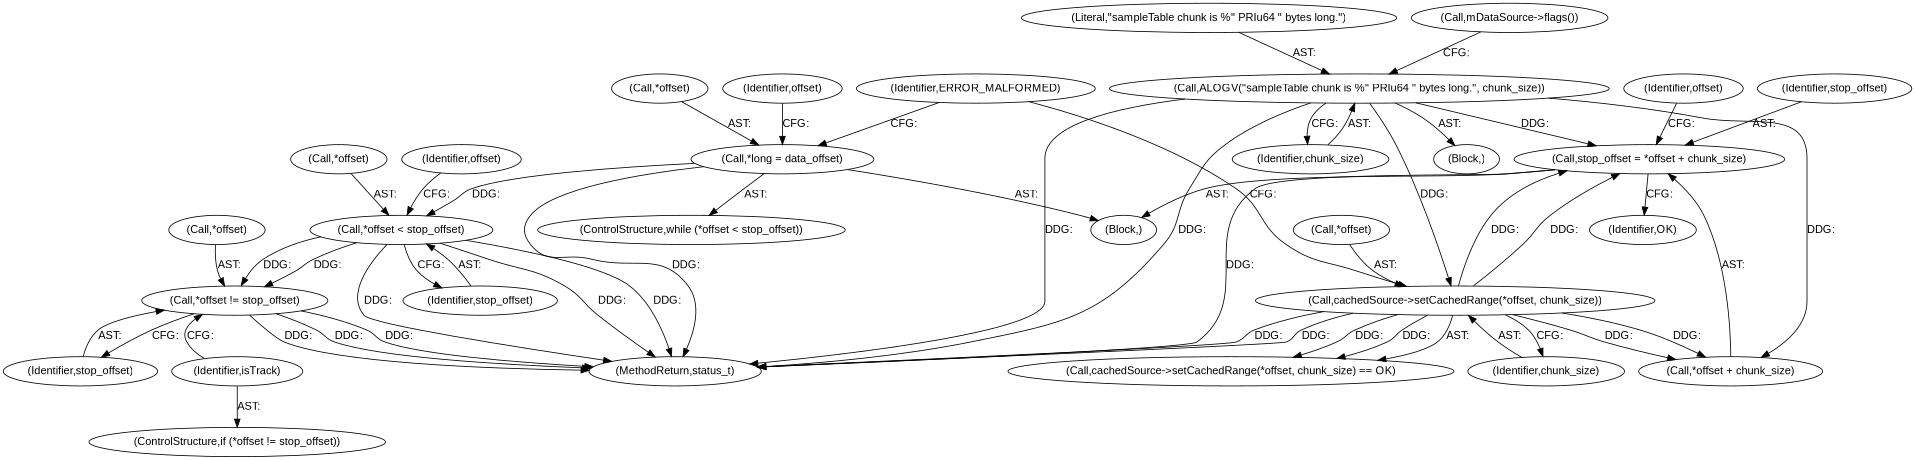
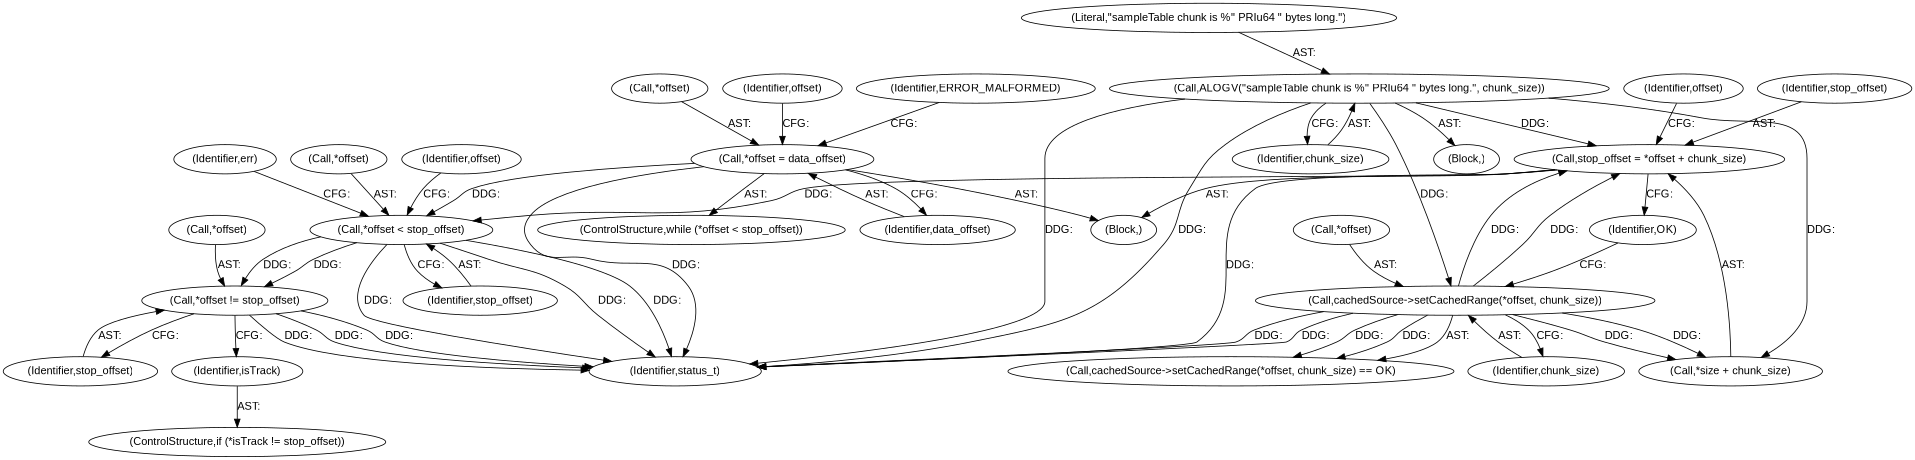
  digraph {
    fontname="Liberation Sans"
    node [fontname="Liberation Sans"]
    edge [fontname="Liberation Sans"]
    n1 [label="(Call,*offset != stop_offset)"]
    n2 [label="(Identifier,stop_offset)"]
-   n3 [label="(MethodReturn,status_t)"]
-   n4 [label="(ControlStructure,if (*offset != stop_offset))"]
+   n3 [label="(Identifier,status_t)"]
+   n4 [label="(ControlStructure,if (*isTrack != stop_offset))"]
    n5 [label="(Call,*offset < stop_offset)"]
    n6 [label="(Identifier,stop_offset)"]
    n7 [label="(ControlStructure,while (*offset < stop_offset))"]
-   n8 [label="(Call,*long = data_offset)"]
+   n8 [label="(Call,*offset = data_offset)"]
+   n9 [label="(Identifier,data_offset)"]
    n10 [label="(Block,)"]
    n11 [label="(Call,stop_offset = *offset + chunk_size)"]
    n12 [label="(Identifier,OK)"]
-   n13 [label="(Call,*offset + chunk_size)"]
+   n13 [label="(Call,*size + chunk_size)"]
    n14 [label="(Call,cachedSource->setCachedRange(*offset, chunk_size))"]
    n15 [label="(Call,cachedSource->setCachedRange(*offset, chunk_size) == OK)"]
    n16 [label="(Identifier,chunk_size)"]
    n17 [label="(Call,ALOGV(\"sampleTable chunk is %\" PRIu64 \" bytes long.\", chunk_size))"]
    n18 [label="(Block,)"]
    n19 [label="(Identifier,chunk_size)"]
    n20 [label="(Identifier,isTrack)"]
    n21 [label="(Call,*offset)"]
    n22 [label="(Identifier,offset)"]
    n23 [label="(Literal,\"sampleTable chunk is %\" PRIu64 \" bytes long.\")"]
    n24 [label="(Call,*offset)"]
-   n25 [label="(Call,mDataSource->flags())"]
    n26 [label="(Call,*offset)"]
    n27 [label="(Call,*offset)"]
    n28 [label="(Identifier,stop_offset)"]
    n29 [label="(Identifier,offset)"]
    n30 [label="(Identifier,offset)"]
+   n31 [label="(Identifier,err)"]
    n32 [label="(Identifier,ERROR_MALFORMED)"]
    n1 -> n2 [label="CFG: "]
    n1 -> n3 [label="DDG: "]
    n1 -> n3 [label="DDG: "]
    n1 -> n3 [label="DDG: "]
    n2 -> n1 [label="AST: "]
    n5 -> n1 [label="DDG: "]
    n5 -> n1 [label="DDG: "]
    n5 -> n3 [label="DDG: "]
    n5 -> n3 [label="DDG: "]
    n5 -> n3 [label="DDG: "]
    n5 -> n6 [label="CFG: "]
    n6 -> n5 [label="AST: "]
    n8 -> n3 [label="DDG: "]
    n8 -> n5 [label="DDG: "]
    n8 -> n7 [label="AST: "]
+   n8 -> n9 [label="CFG: "]
    n8 -> n10 [label="AST: "]
+   n9 -> n8 [label="AST: "]
    n11 -> n3 [label="DDG: "]
+   n11 -> n5 [label="DDG: "]
    n11 -> n10 [label="AST: "]
    n11 -> n12 [label="CFG: "]
-   n32 -> n14 [label="CFG: "]
+   n12 -> n14 [label="CFG: "]
    n13 -> n11 [label="AST: "]
    n14 -> n3 [label="DDG: "]
    n14 -> n3 [label="DDG: "]
    n14 -> n11 [label="DDG: "]
    n14 -> n11 [label="DDG: "]
    n14 -> n13 [label="DDG: "]
    n14 -> n13 [label="DDG: "]
    n14 -> n15 [label="AST: "]
    n14 -> n15 [label="DDG: "]
    n14 -> n15 [label="DDG: "]
    n14 -> n16 [label="CFG: "]
    n16 -> n14 [label="AST: "]
    n17 -> n3 [label="DDG: "]
    n17 -> n3 [label="DDG: "]
    n17 -> n11 [label="DDG: "]
    n17 -> n13 [label="DDG: "]
    n17 -> n14 [label="DDG: "]
    n17 -> n18 [label="AST: "]
    n17 -> n19 [label="CFG: "]
    n19 -> n17 [label="AST: "]
-   n20 -> n1 [label="CFG: "]
+   n1 -> n20 [label="CFG: "]
    n20 -> n4 [label="AST: "]
    n21 -> n8 [label="AST: "]
    n22 -> n11 [label="CFG: "]
    n23 -> n17 [label="AST: "]
    n24 -> n1 [label="AST: "]
-   n25 -> n17 [label="CFG: "]
    n26 -> n5 [label="AST: "]
    n27 -> n14 [label="AST: "]
    n28 -> n11 [label="AST: "]
    n29 -> n5 [label="CFG: "]
    n30 -> n8 [label="CFG: "]
+   n31 -> n5 [label="CFG: "]
    n32 -> n8 [label="CFG: "]
  }
